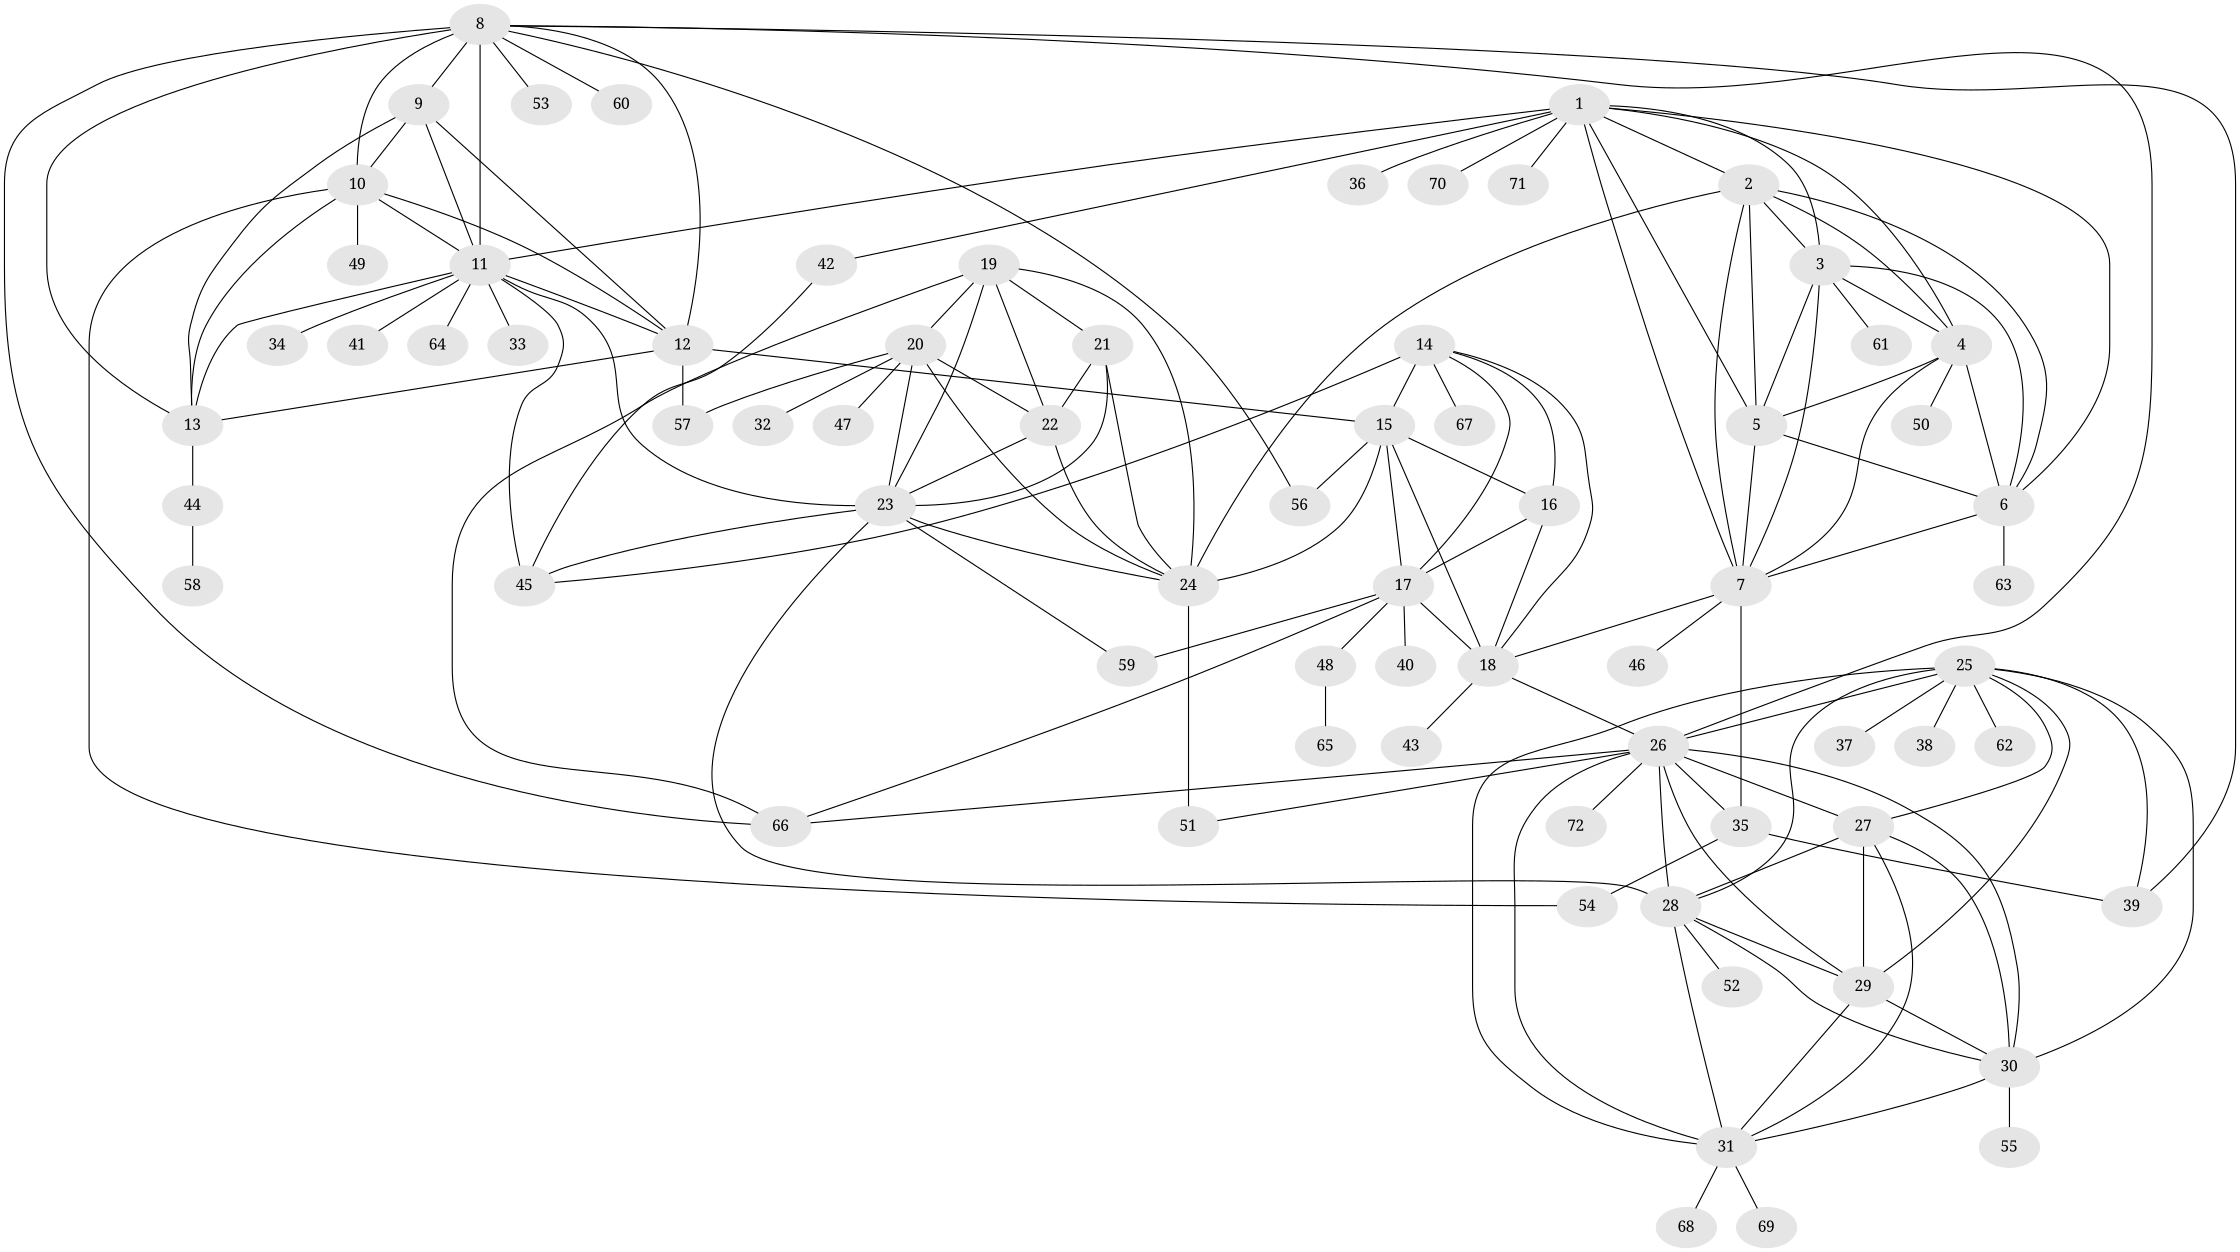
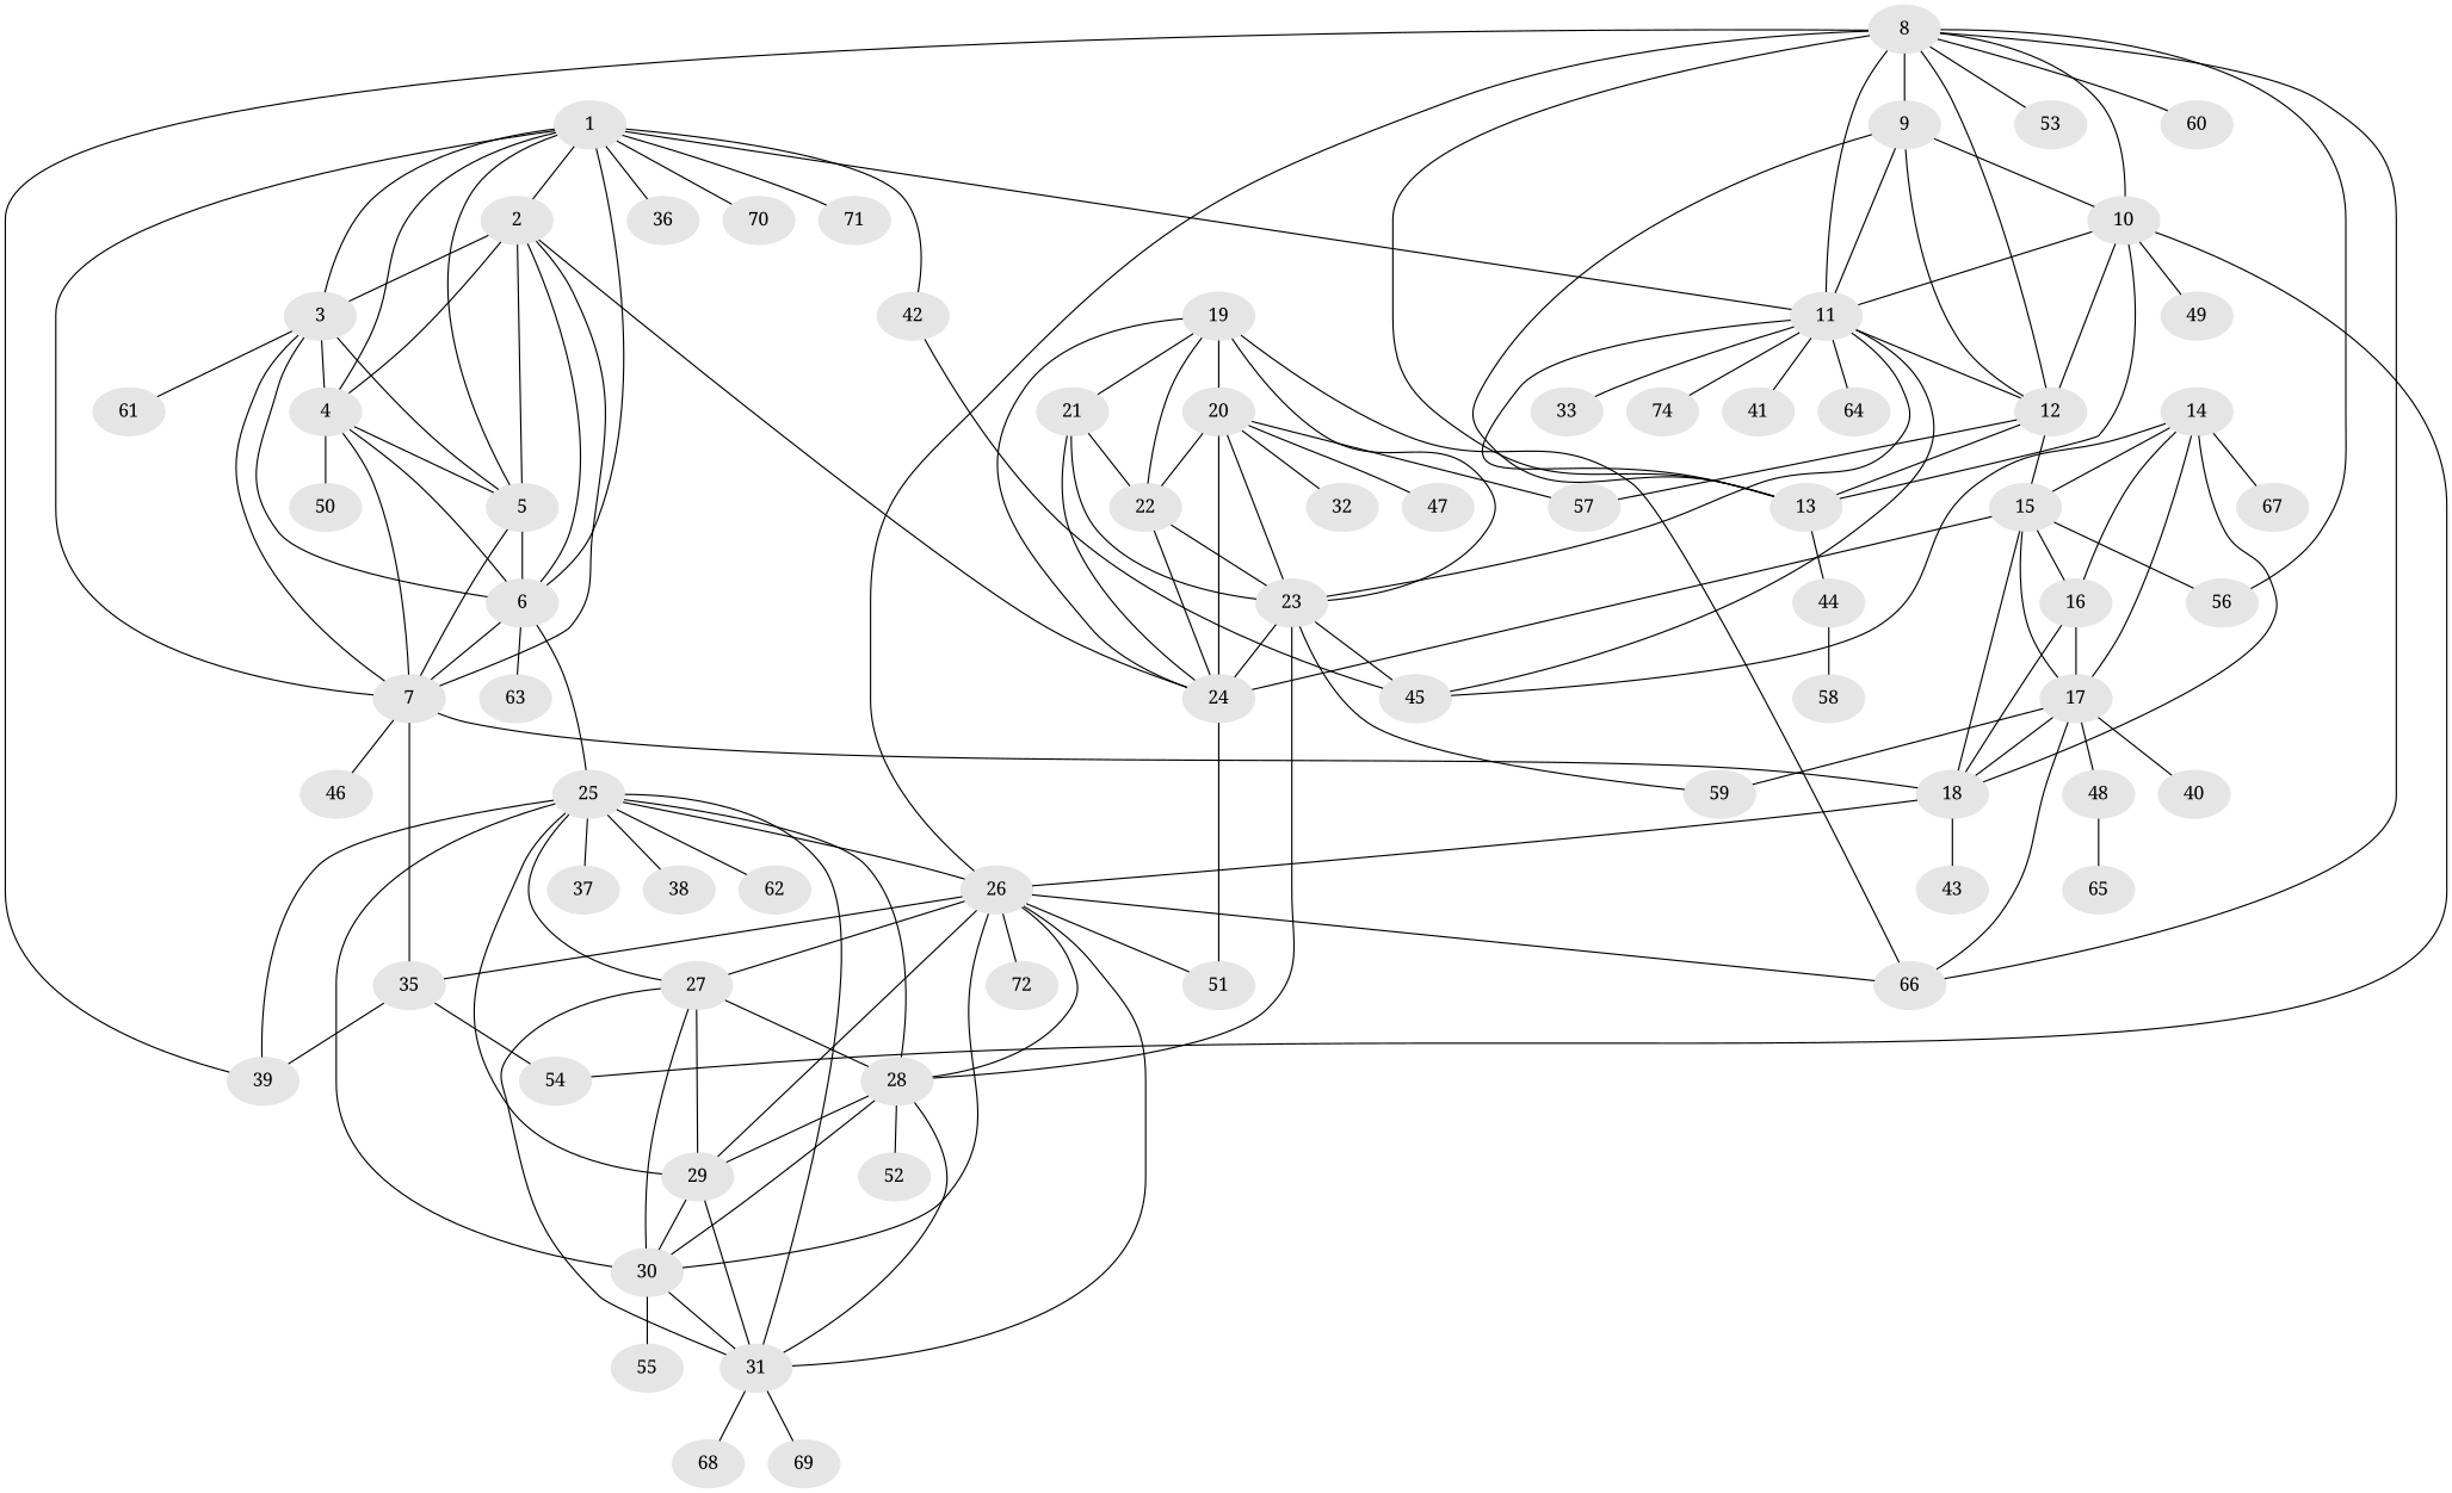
  graph {
    fontname="Noto Serif"
    node [color=gray90 fontname="Noto Serif" style=filled]
    edge [fontname="Noto Serif" weight=1.0]
    1
    2
    3
    4
    5
    6
    7
    11
    36
    42
    70
    71
    24
    61
    50
    25
    63
    18
    35
    46
    12
    13
    23
    33
-   34
+   34 [label=74]
    41
    45
    64
    51
    26
    39
    28
    27
    29
    30
    31
    37
    38
    62
    43
    54
    8
    9
    10
    53
    56
    60
    66
    49
    15
    57
    44
    72
    59
    16
    17
    58
    14
    67
    40
    48
    65
    19
    20
    21
    22
    32
    47
    52
    55
    68
    69
    1 -- 2
    1 -- 3
    1 -- 4
    1 -- 5
    1 -- 6
    1 -- 7
    1 -- 11
    1 -- 36
    1 -- 42
    1 -- 70
    1 -- 71
    2 -- 3
    2 -- 4
    2 -- 5
    2 -- 6
    2 -- 7
    2 -- 24
    3 -- 4
    3 -- 5
    3 -- 6
    3 -- 7
    3 -- 61
    4 -- 5 [weight=2.0]
    4 -- 6
    4 -- 7
    4 -- 50 [weight=3.0]
    5 -- 6
    5 -- 7
    6 -- 7
+   6 -- 25
    6 -- 63
    7 -- 18
    7 -- 35 [weight=3.0]
    7 -- 46
    11 -- 12
    11 -- 13
    11 -- 23
    11 -- 33
    11 -- 34
    11 -- 41
    11 -- 45
    11 -- 64
    42 -- 45
    24 -- 51 [weight=5.0]
    25 -- 26
    25 -- 39
    25 -- 28
    25 -- 27
    25 -- 29
    25 -- 30
    25 -- 31
    25 -- 37
    25 -- 38
    25 -- 62
    18 -- 26
    18 -- 43
    35 -- 39
    35 -- 54
    12 -- 13
    12 -- 15
    12 -- 57 [weight=2.0]
    13 -- 44 [weight=5.0]
    23 -- 24
    23 -- 45 [weight=2.0]
    23 -- 28
    23 -- 59
    26 -- 35
    26 -- 51
    26 -- 28
    26 -- 27
    26 -- 29
    26 -- 30
    26 -- 31
    26 -- 66
    26 -- 72
    28 -- 29
    28 -- 30
    28 -- 31
    28 -- 52
    27 -- 28
    27 -- 29 [weight=5.0]
    27 -- 30
    27 -- 31
    29 -- 30
    29 -- 31
    30 -- 31
    30 -- 55
    31 -- 68
    31 -- 69
    8 -- 11 [weight=2.0]
    8 -- 12 [weight=2.0]
    8 -- 13 [weight=2.0]
    8 -- 26
    8 -- 39
    8 -- 9 [weight=3.0]
    8 -- 10 [weight=2.0]
    8 -- 53
    8 -- 56
    8 -- 60
    8 -- 66
    9 -- 11
    9 -- 12
    9 -- 13
    9 -- 10
    10 -- 11
    10 -- 12
    10 -- 13
    10 -- 54
    10 -- 49
    15 -- 24
    15 -- 18 [weight=3.0]
    15 -- 56
    15 -- 16 [weight=3.0]
    15 -- 17 [weight=3.0]
    44 -- 58
    16 -- 18
    16 -- 17
    17 -- 18
    17 -- 66
    17 -- 59 [weight=4.0]
    17 -- 40
    17 -- 48
    14 -- 18
    14 -- 45
    14 -- 15 [weight=3.0]
    14 -- 16
    14 -- 17
    14 -- 67
    48 -- 65
    19 -- 24
    19 -- 23
    19 -- 66
    19 -- 20 [weight=2.0]
    19 -- 21
    19 -- 22
    20 -- 24 [weight=2.0]
    20 -- 23 [weight=2.0]
    20 -- 57 [weight=2.0]
    20 -- 22 [weight=2.0]
    20 -- 32
    20 -- 47
    21 -- 24
    21 -- 23
    21 -- 22
    22 -- 24
    22 -- 23
  }
